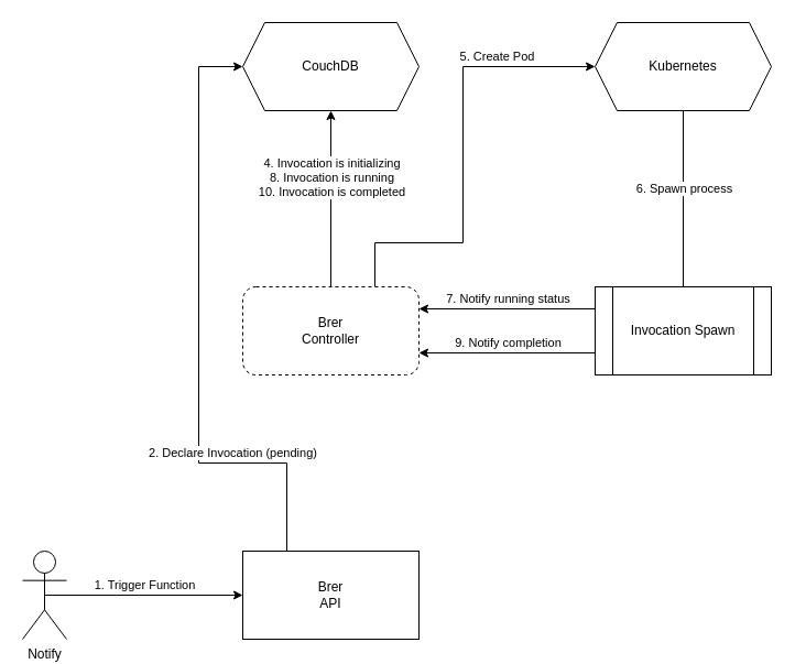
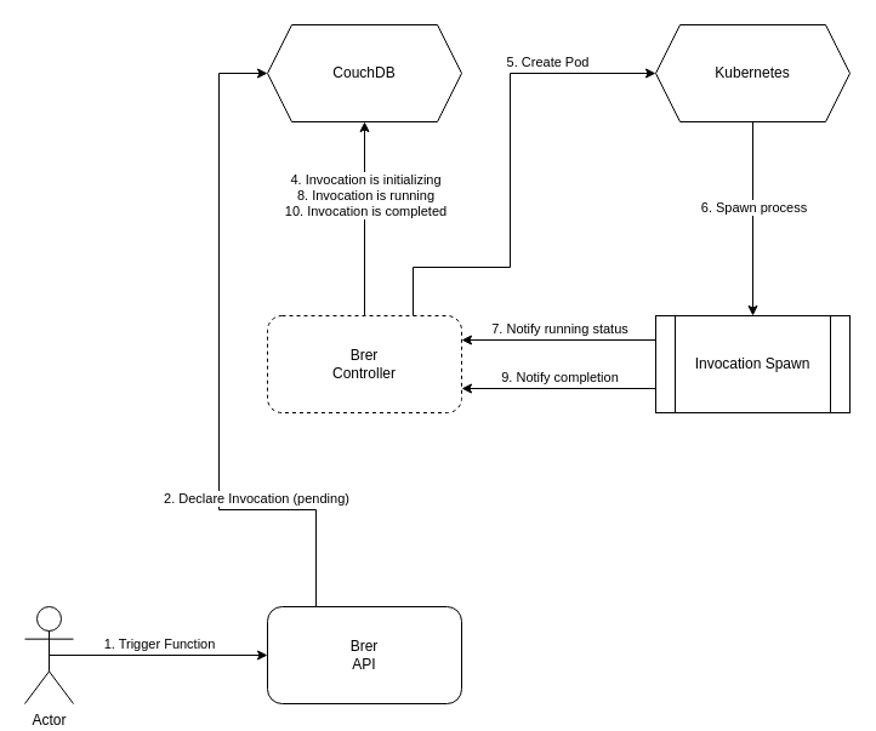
  <mxCell id="0" />
  <mxCell id="1" parent="0" />
  <mxCell id="2" value="Brer&lt;br&gt;Controller" style="rounded=1;whiteSpace=wrap;html=1;verticalAlign=middle;align=center;dashed=1;" parent="1" vertex="1"><mxGeometry x="220" y="260" width="160" height="80" as="geometry" /></mxCell>
  <mxCell id="3" value="CouchDB" style="shape=hexagon;perimeter=hexagonPerimeter2;whiteSpace=wrap;html=1;fixedSize=1;" parent="1" vertex="1"><mxGeometry x="220" y="20" width="160" height="80" as="geometry" /></mxCell>
- <mxCell id="4" value="&lt;div&gt;Brer&lt;/div&gt;&lt;div&gt;API&lt;br&gt;&lt;/div&gt;" style="whiteSpace=wrap;html=1;verticalAlign=middle;align=center;rounded=0;" parent="1" vertex="1"><mxGeometry x="220" y="500" width="160" height="80" as="geometry" /></mxCell>
+ <mxCell id="4" value="&lt;div&gt;Brer&lt;/div&gt;&lt;div&gt;API&lt;br&gt;&lt;/div&gt;" style="rounded=1;whiteSpace=wrap;html=1;verticalAlign=middle;align=center;" parent="1" vertex="1"><mxGeometry x="220" y="500" width="160" height="80" as="geometry" /></mxCell>
  <mxCell id="5" value="Kubernetes" style="shape=hexagon;perimeter=hexagonPerimeter2;whiteSpace=wrap;html=1;fixedSize=1;" vertex="1" parent="1"><mxGeometry x="540" y="20" width="160" height="80" as="geometry" /></mxCell>
- <mxCell id="6" value="Notify" style="shape=umlActor;verticalLabelPosition=bottom;verticalAlign=top;html=1;outlineConnect=0;" vertex="1" parent="1"><mxGeometry x="20" y="500" width="40" height="80" as="geometry" /></mxCell>
+ <mxCell id="6" value="Actor" style="shape=umlActor;verticalLabelPosition=bottom;verticalAlign=top;html=1;outlineConnect=0;" vertex="1" parent="1"><mxGeometry x="20" y="500" width="40" height="80" as="geometry" /></mxCell>
  <mxCell id="7" value="" style="endArrow=classic;html=1;rounded=0;exitX=0.5;exitY=0.5;exitDx=0;exitDy=0;exitPerimeter=0;entryX=0;entryY=0.5;entryDx=0;entryDy=0;" edge="1" parent="1" source="6" target="4"><mxGeometry width="50" height="50" relative="1" as="geometry"><mxPoint x="380" y="340" as="sourcePoint" /><mxPoint x="430" y="290" as="targetPoint" /></mxGeometry></mxCell>
  <mxCell id="8" value="1. Trigger Function" style="edgeLabel;html=1;align=center;verticalAlign=middle;resizable=0;points=[];" vertex="1" connectable="0" parent="7"><mxGeometry x="-0.411" y="2" relative="1" as="geometry"><mxPoint x="37" y="-8" as="offset" /></mxGeometry></mxCell>
  <mxCell id="9" value="" style="endArrow=classic;html=1;rounded=0;entryX=0;entryY=0.5;entryDx=0;entryDy=0;exitX=0.25;exitY=0;exitDx=0;exitDy=0;" edge="1" parent="1" source="4" target="3"><mxGeometry width="50" height="50" relative="1" as="geometry"><mxPoint x="130" y="200" as="sourcePoint" /><mxPoint x="180" y="150" as="targetPoint" /><Array as="points"><mxPoint x="260" y="420" /><mxPoint x="180" y="420" /><mxPoint x="180" y="60" /></Array></mxGeometry></mxCell>
  <mxCell id="10" value="2. Declare Invocation (pending)" style="edgeLabel;html=1;align=center;verticalAlign=middle;resizable=0;points=[];" vertex="1" connectable="0" parent="9"><mxGeometry x="-0.374" y="-2" relative="1" as="geometry"><mxPoint x="28" y="5" as="offset" /></mxGeometry></mxCell>
  <mxCell id="11" value="" style="endArrow=classic;html=1;rounded=0;exitX=0.5;exitY=0;exitDx=0;exitDy=0;entryX=0.5;entryY=1;entryDx=0;entryDy=0;" edge="1" parent="1" source="2" target="3"><mxGeometry width="50" height="50" relative="1" as="geometry"><mxPoint x="500" y="180" as="sourcePoint" /><mxPoint x="550" y="130" as="targetPoint" /><Array as="points" /></mxGeometry></mxCell>
  <mxCell id="12" value="&lt;div&gt;4. Invocation is initializing&lt;br&gt;8. Invocation is running&lt;/div&gt;&lt;div&gt;10. Invocation is completed&lt;br&gt;&lt;/div&gt;" style="edgeLabel;html=1;align=center;verticalAlign=middle;resizable=0;points=[];" vertex="1" connectable="0" parent="11"><mxGeometry x="0.035" relative="1" as="geometry"><mxPoint y="-17" as="offset" /></mxGeometry></mxCell>
  <mxCell id="13" value="" style="endArrow=classic;html=1;rounded=0;exitX=0.75;exitY=0;exitDx=0;exitDy=0;entryX=0;entryY=0.5;entryDx=0;entryDy=0;" edge="1" parent="1" source="2" target="5"><mxGeometry width="50" height="50" relative="1" as="geometry"><mxPoint x="720" y="200" as="sourcePoint" /><mxPoint x="770" y="150" as="targetPoint" /><Array as="points"><mxPoint x="340" y="220" /><mxPoint x="420" y="220" /><mxPoint x="420" y="60" /></Array></mxGeometry></mxCell>
  <mxCell id="14" value="5. Create Pod" style="edgeLabel;html=1;align=center;verticalAlign=middle;resizable=0;points=[];" vertex="1" connectable="0" parent="13"><mxGeometry x="0.7" y="-1" relative="1" as="geometry"><mxPoint x="-30" y="-11" as="offset" /></mxGeometry></mxCell>
  <mxCell id="15" value="Invocation Spawn" style="shape=process;whiteSpace=wrap;html=1;backgroundOutline=1;" vertex="1" parent="1"><mxGeometry x="540" y="260" width="160" height="80" as="geometry" /></mxCell>
- <mxCell id="16" value="" style="endArrow=none;html=1;rounded=0;exitX=0.5;exitY=1;exitDx=0;exitDy=0;entryX=0.5;entryY=0;entryDx=0;entryDy=0;" edge="1" parent="1" source="5" target="15"><mxGeometry width="50" height="50" relative="1" as="geometry"><mxPoint x="700" y="340" as="sourcePoint" /><mxPoint x="750" y="290" as="targetPoint" /></mxGeometry></mxCell>
+ <mxCell id="16" value="" style="endArrow=classic;html=1;rounded=0;exitX=0.5;exitY=1;exitDx=0;exitDy=0;entryX=0.5;entryY=0;entryDx=0;entryDy=0;" edge="1" parent="1" source="5" target="15"><mxGeometry width="50" height="50" relative="1" as="geometry"><mxPoint x="700" y="340" as="sourcePoint" /><mxPoint x="750" y="290" as="targetPoint" /></mxGeometry></mxCell>
  <mxCell id="17" value="6. Spawn process" style="edgeLabel;html=1;align=center;verticalAlign=middle;resizable=0;points=[];" vertex="1" connectable="0" parent="16"><mxGeometry x="0.335" y="4" relative="1" as="geometry"><mxPoint x="-4" y="-37" as="offset" /></mxGeometry></mxCell>
  <mxCell id="18" value="" style="endArrow=classic;html=1;rounded=0;exitX=0;exitY=0.25;exitDx=0;exitDy=0;entryX=1;entryY=0.25;entryDx=0;entryDy=0;" edge="1" parent="1" source="15" target="2"><mxGeometry width="50" height="50" relative="1" as="geometry"><mxPoint x="580" y="470" as="sourcePoint" /><mxPoint x="630" y="420" as="targetPoint" /></mxGeometry></mxCell>
  <mxCell id="19" value="&lt;div&gt;7. Notify running status&lt;/div&gt;" style="edgeLabel;html=1;align=center;verticalAlign=middle;resizable=0;points=[];" vertex="1" connectable="0" parent="18"><mxGeometry x="0.575" relative="1" as="geometry"><mxPoint x="46" y="-10" as="offset" /></mxGeometry></mxCell>
  <mxCell id="20" value="" style="endArrow=classic;html=1;rounded=0;exitX=0;exitY=0.75;exitDx=0;exitDy=0;entryX=1;entryY=0.75;entryDx=0;entryDy=0;" edge="1" parent="1" source="15" target="2"><mxGeometry width="50" height="50" relative="1" as="geometry"><mxPoint x="510" y="460" as="sourcePoint" /><mxPoint x="560" y="410" as="targetPoint" /></mxGeometry></mxCell>
  <mxCell id="21" value="9. Notify completion" style="edgeLabel;html=1;align=center;verticalAlign=middle;resizable=0;points=[];" vertex="1" connectable="0" parent="20"><mxGeometry x="0.45" y="-2" relative="1" as="geometry"><mxPoint x="36" y="-8" as="offset" /></mxGeometry></mxCell>
